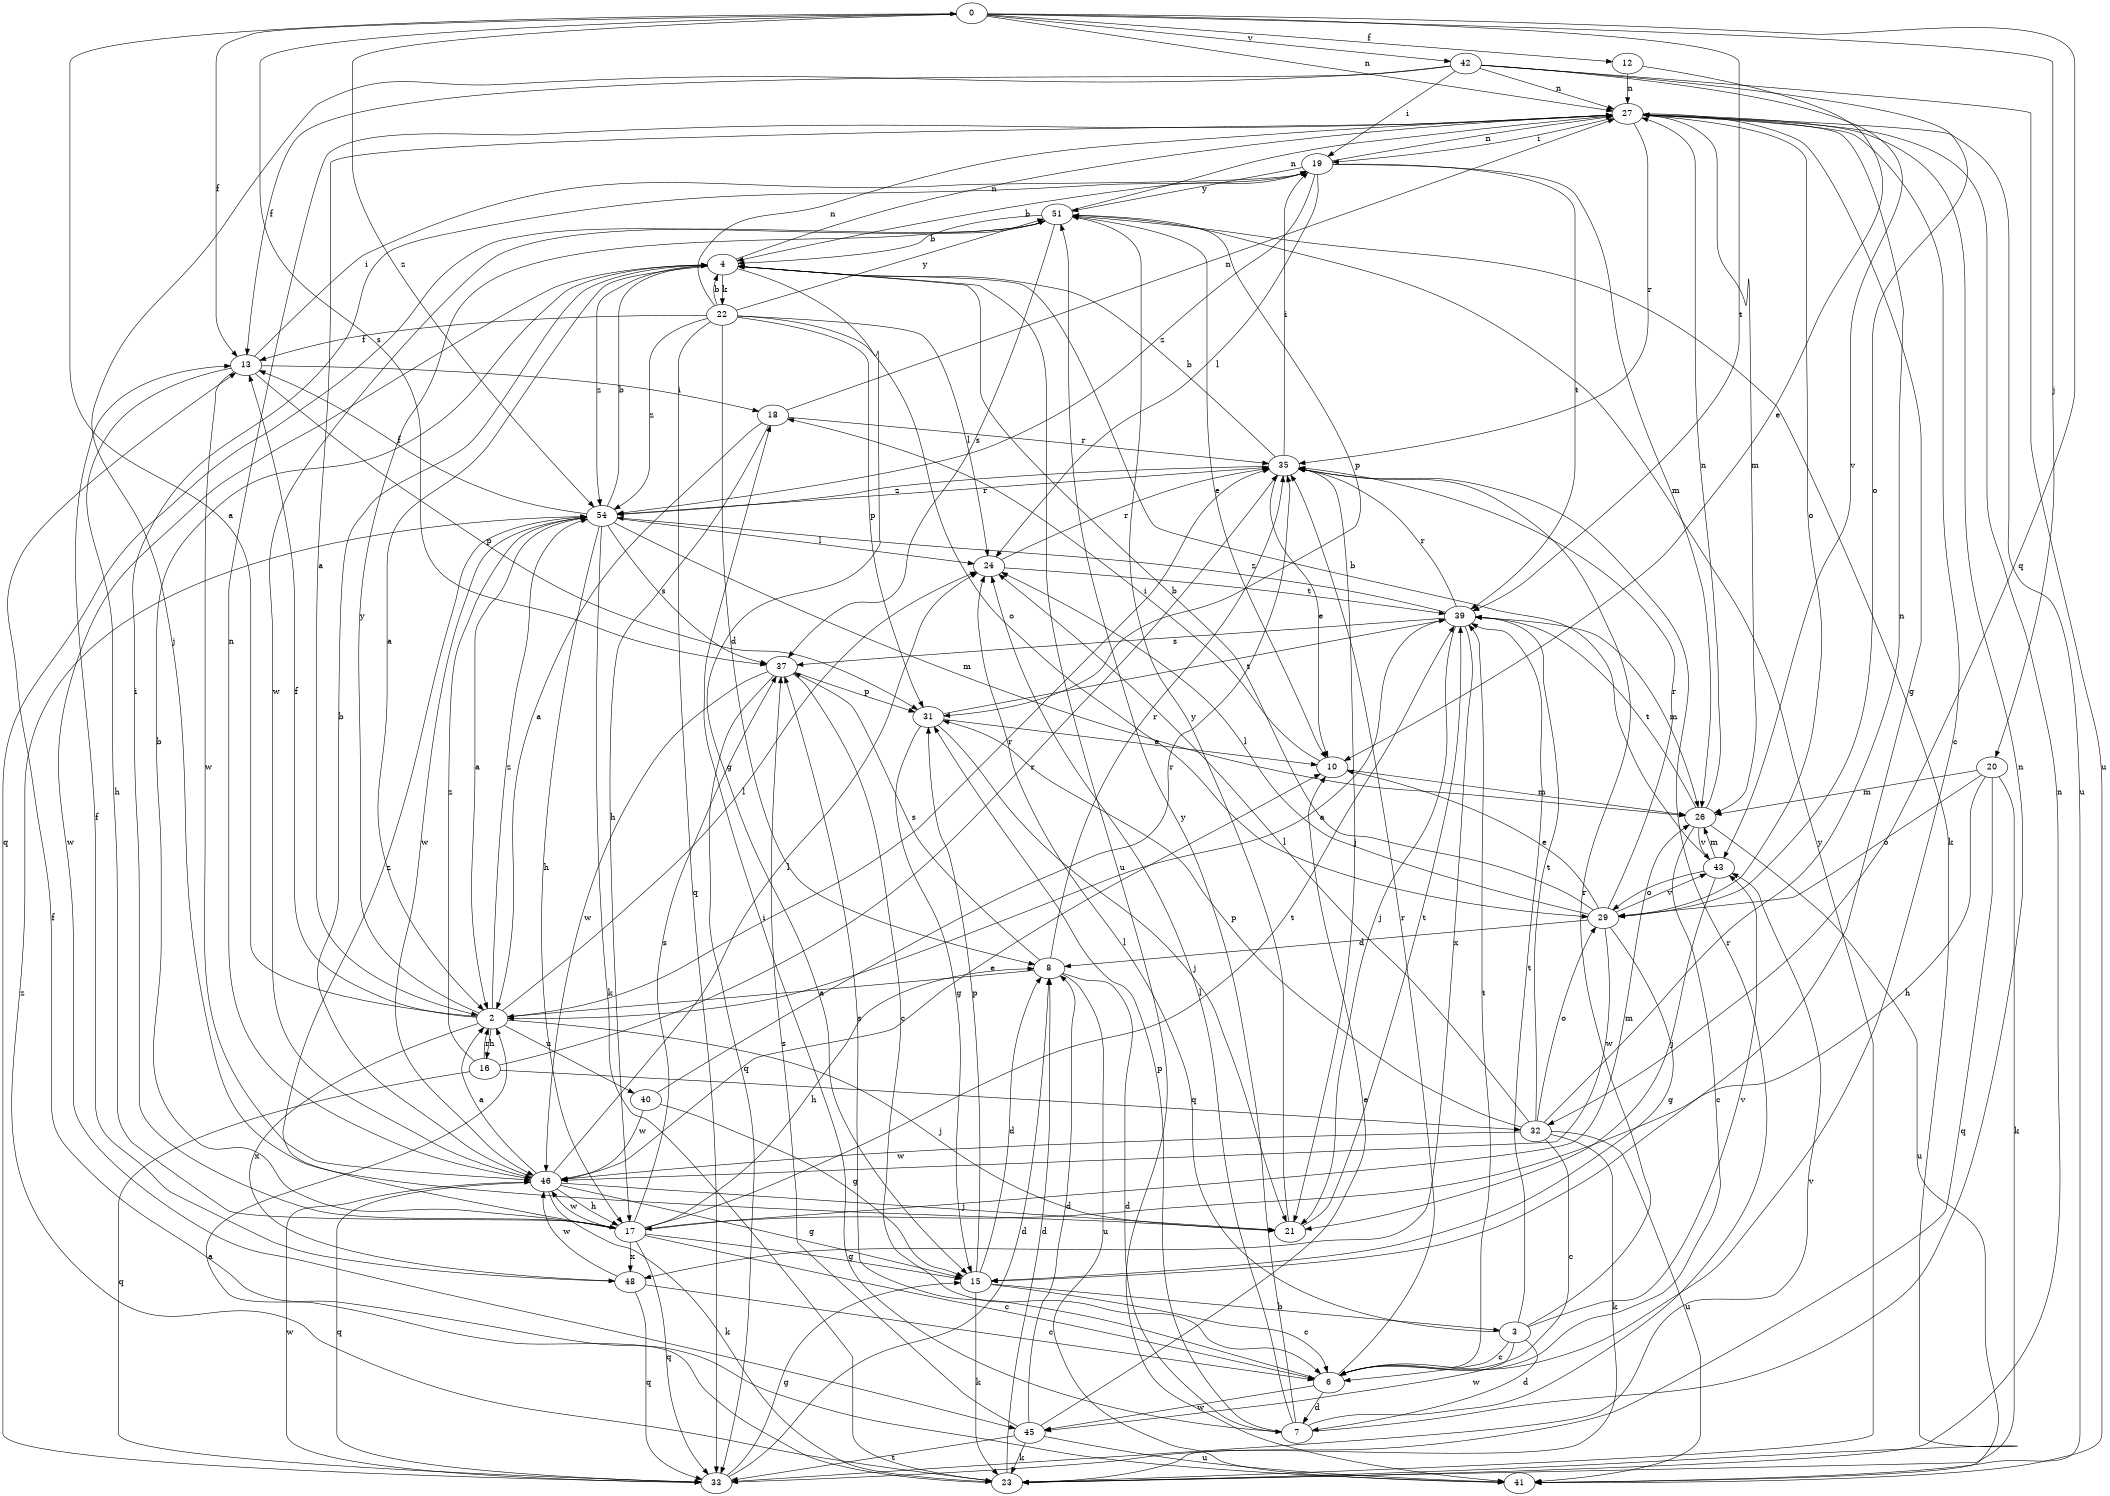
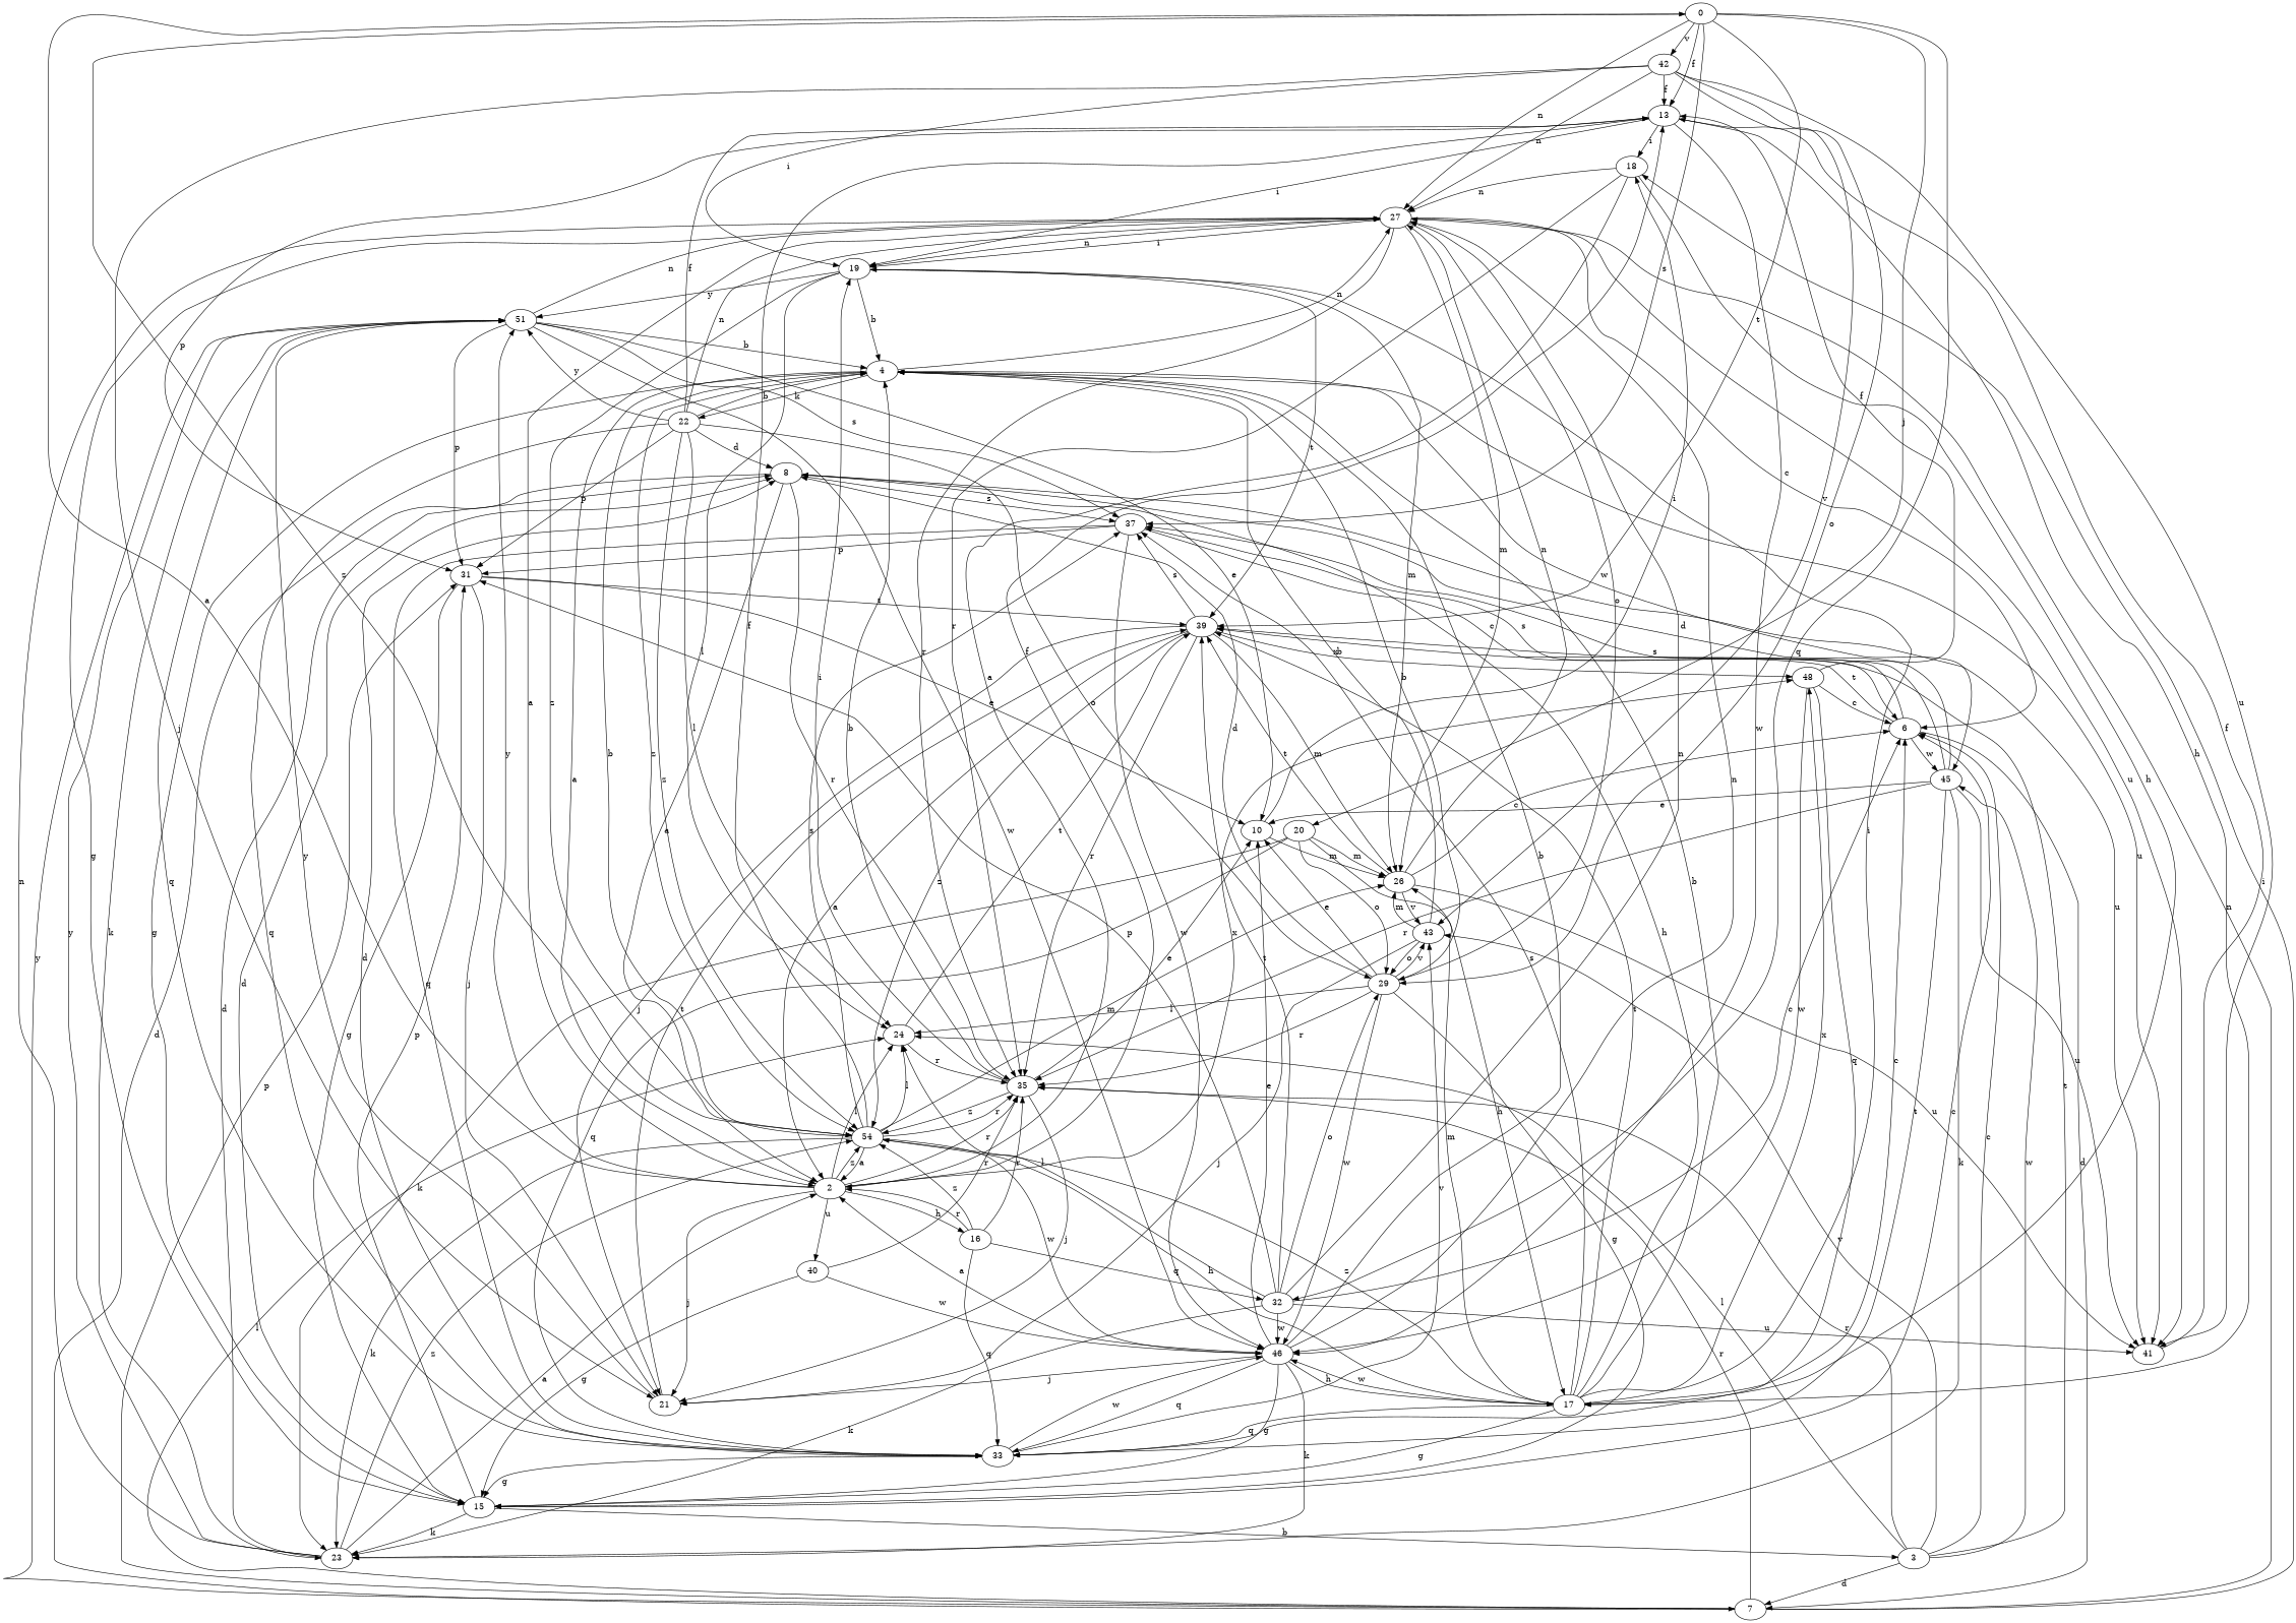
  strict digraph {
    0
-   12
    13
    20
    27
    32
    37
    39
    42
    54
    10
    18
    31
    17
    19
    46
    26
    23
    33
    29
    2
    35
    6
    15
    41
    24
    21
    48
    43
    4
    16
    40
    51
    3
    7
    45
    8
    22
-   0 -> 12 [label=f]
    0 -> 13 [label=f]
    0 -> 20 [label=j]
    0 -> 27 [label=n]
    0 -> 32 [label=q]
    0 -> 37 [label=s]
    0 -> 39 [label=t]
    0 -> 42 [label=v]
    0 -> 54 [label=z]
-   12 -> 27 [label=n]
-   12 -> 10 [label=e]
    13 -> 18 [label=i]
    13 -> 31 [label=p]
    13 -> 17 [label=h]
    13 -> 19 [label=i]
    13 -> 46 [label=w]
    20 -> 17 [label=h]
    20 -> 26 [label=m]
    20 -> 23 [label=k]
    20 -> 33 [label=q]
    20 -> 29 [label=o]
    27 -> 19 [label=i]
    27 -> 26 [label=m]
    27 -> 29 [label=o]
    27 -> 2 [label=a]
    27 -> 35 [label=r]
    27 -> 6 [label=c]
    27 -> 15 [label=g]
    27 -> 41 [label=u]
    32 -> 27 [label=n]
    32 -> 39 [label=t]
    32 -> 31 [label=p]
    32 -> 46 [label=w]
    32 -> 23 [label=k]
    32 -> 29 [label=o]
    32 -> 6 [label=c]
    32 -> 41 [label=u]
    32 -> 24 [label=l]
    37 -> 31 [label=p]
    37 -> 46 [label=w]
    37 -> 33 [label=q]
    37 -> 6 [label=c]
    39 -> 37 [label=s]
    39 -> 54 [label=z]
    39 -> 26 [label=m]
    39 -> 2 [label=a]
    39 -> 35 [label=r]
    39 -> 21 [label=j]
    39 -> 48 [label=x]
    42 -> 13 [label=f]
    42 -> 27 [label=n]
    42 -> 19 [label=i]
    42 -> 29 [label=o]
    42 -> 41 [label=u]
    42 -> 21 [label=j]
    42 -> 43 [label=v]
    54 -> 13 [label=f]
    54 -> 37 [label=s]
    54 -> 17 [label=h]
    54 -> 46 [label=w]
    54 -> 26 [label=m]
    54 -> 23 [label=k]
    54 -> 2 [label=a]
    54 -> 35 [label=r]
    54 -> 24 [label=l]
    54 -> 4 [label=b]
    10 -> 18 [label=i]
    10 -> 26 [label=m]
    18 -> 27 [label=n]
    18 -> 17 [label=h]
    18 -> 2 [label=a]
    18 -> 35 [label=r]
    31 -> 39 [label=t]
    31 -> 10 [label=e]
    31 -> 15 [label=g]
    31 -> 21 [label=j]
    17 -> 37 [label=s]
    17 -> 39 [label=t]
    17 -> 54 [label=z]
    17 -> 19 [label=i]
    17 -> 46 [label=w]
    17 -> 26 [label=m]
    17 -> 33 [label=q]
    17 -> 6 [label=c]
    17 -> 15 [label=g]
    17 -> 48 [label=x]
    17 -> 4 [label=b]
    17 -> 8 [label=h]
    19 -> 27 [label=n]
    19 -> 39 [label=t]
    19 -> 54 [label=z]
    19 -> 26 [label=m]
    19 -> 24 [label=l]
    19 -> 4 [label=b]
    19 -> 51 [label=y]
    46 -> 27 [label=n]
    46 -> 10 [label=e]
    46 -> 17 [label=h]
    46 -> 23 [label=k]
    46 -> 33 [label=q]
    46 -> 2 [label=a]
    46 -> 15 [label=g]
-   46 -> 24 [label=l]
    46 -> 21 [label=j]
    46 -> 4 [label=b]
    26 -> 27 [label=n]
    26 -> 39 [label=t]
    26 -> 6 [label=c]
    26 -> 41 [label=u]
    26 -> 43 [label=v]
    23 -> 27 [label=n]
    23 -> 54 [label=z]
    23 -> 2 [label=a]
    23 -> 51 [label=y]
    23 -> 8 [label=d]
    33 -> 46 [label=w]
    33 -> 15 [label=g]
    33 -> 43 [label=v]
    33 -> 8 [label=d]
    29 -> 10 [label=e]
    29 -> 46 [label=w]
    29 -> 35 [label=r]
    29 -> 15 [label=g]
    29 -> 24 [label=l]
    29 -> 43 [label=v]
    29 -> 4 [label=b]
    29 -> 8 [label=d]
    2 -> 0 [label=a]
    2 -> 13 [label=f]
    2 -> 54 [label=z]
    2 -> 35 [label=r]
    2 -> 24 [label=l]
    2 -> 21 [label=j]
    2 -> 48 [label=x]
    2 -> 16 [label=h]
    2 -> 40 [label=u]
    2 -> 51 [label=y]
    35 -> 54 [label=z]
    35 -> 10 [label=e]
    35 -> 19 [label=i]
    35 -> 21 [label=j]
    35 -> 4 [label=b]
    6 -> 37 [label=s]
    6 -> 39 [label=t]
    6 -> 7 [label=d]
    6 -> 45 [label=w]
    15 -> 31 [label=p]
    15 -> 23 [label=k]
    15 -> 6 [label=c]
    15 -> 3 [label=b]
    15 -> 8 [label=d]
    41 -> 13 [label=f]
    24 -> 39 [label=t]
    24 -> 35 [label=r]
    21 -> 39 [label=t]
    21 -> 51 [label=y]
    48 -> 13 [label=f]
    48 -> 46 [label=w]
    48 -> 33 [label=q]
    48 -> 6 [label=c]
    43 -> 26 [label=m]
    43 -> 29 [label=o]
    43 -> 21 [label=j]
    43 -> 4 [label=b]
    4 -> 27 [label=n]
    4 -> 54 [label=z]
    4 -> 2 [label=a]
    4 -> 15 [label=g]
    4 -> 41 [label=u]
    4 -> 45 [label=w]
    4 -> 22 [label=k]
    16 -> 32 [label=q]
    16 -> 54 [label=z]
    16 -> 33 [label=q]
    16 -> 2 [label=r]
    16 -> 35 [label=r]
    40 -> 46 [label=w]
    40 -> 35 [label=r]
    40 -> 15 [label=g]
    51 -> 27 [label=n]
    51 -> 37 [label=s]
    51 -> 10 [label=e]
    51 -> 31 [label=p]
    51 -> 46 [label=w]
    51 -> 23 [label=k]
    51 -> 33 [label=q]
    51 -> 4 [label=b]
    3 -> 39 [label=t]
    3 -> 35 [label=r]
    3 -> 6 [label=c]
    3 -> 24 [label=l]
    3 -> 43 [label=v]
    3 -> 7 [label=d]
    3 -> 45 [label=w]
    7 -> 27 [label=n]
    7 -> 18 [label=i]
    7 -> 31 [label=p]
    7 -> 35 [label=r]
    7 -> 24 [label=l]
    7 -> 51 [label=y]
    45 -> 37 [label=s]
    45 -> 10 [label=e]
    45 -> 23 [label=k]
    45 -> 33 [label=t]
-   6 -> 35 [label=r]
+   45 -> 35 [label=r]
    45 -> 41 [label=u]
    45 -> 8 [label=d]
    8 -> 37 [label=s]
    8 -> 2 [label=a]
    8 -> 35 [label=r]
    8 -> 41 [label=u]
    8 -> 7 [label=d]
    22 -> 13 [label=f]
    22 -> 27 [label=n]
    22 -> 54 [label=z]
    22 -> 31 [label=p]
    22 -> 33 [label=q]
    22 -> 29 [label=o]
    22 -> 24 [label=l]
    22 -> 4 [label=b]
    22 -> 51 [label=y]
    22 -> 8 [label=d]
  }
